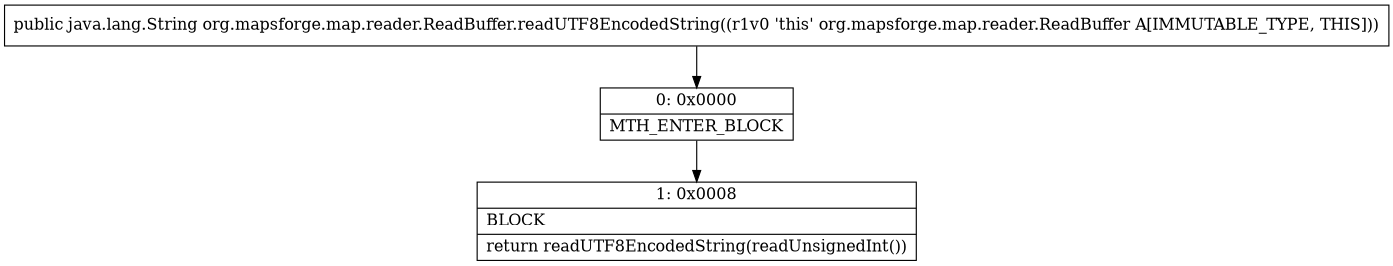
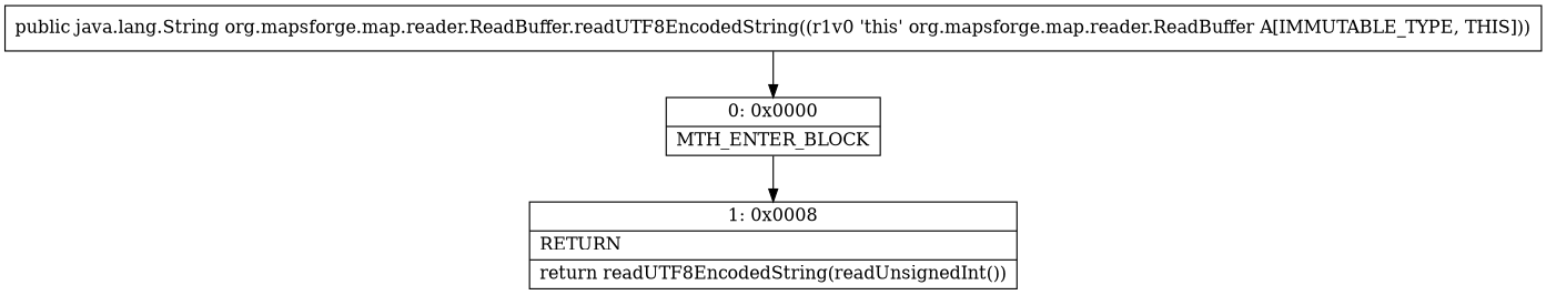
  digraph {
    fontname="DejaVu Serif"
    node [shape=record fontname="DejaVu Serif"]
    edge [fontname="DejaVu Serif"]
    n1 [label="{0\:\ 0x0000|MTH_ENTER_BLOCK\l}"]
-   n2 [label="{1\:\ 0x0008|BLOCK\l|return readUTF8EncodedString(readUnsignedInt())\l}"]
+   n2 [label="{1\:\ 0x0008|RETURN\l|return readUTF8EncodedString(readUnsignedInt())\l}"]
    n3 [label="{public java.lang.String org.mapsforge.map.reader.ReadBuffer.readUTF8EncodedString((r1v0 'this' org.mapsforge.map.reader.ReadBuffer A[IMMUTABLE_TYPE, THIS])) }"]
    n1 -> n2
    n3 -> n1
  }
